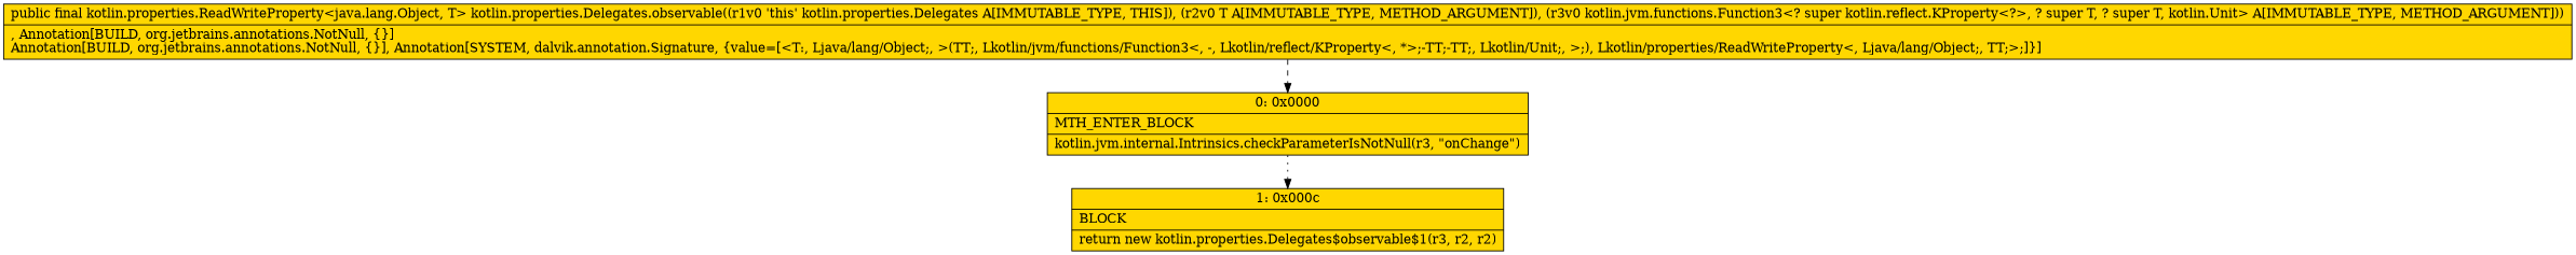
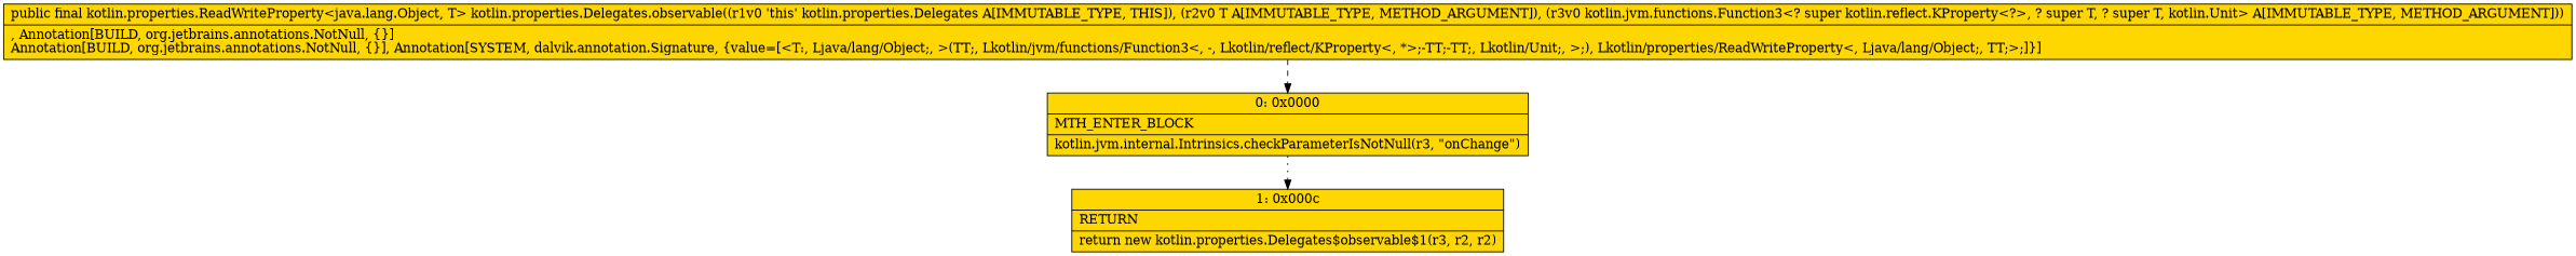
  digraph {
    node [shape=record style=filled fillcolor=gold]
    n1 [label="{0\:\ 0x0000|MTH_ENTER_BLOCK\l|kotlin.jvm.internal.Intrinsics.checkParameterIsNotNull(r3, \"onChange\")\l}"]
-   n2 [label="{1\:\ 0x000c|BLOCK\l|return new kotlin.properties.Delegates$observable$1(r3, r2, r2)\l}"]
+   n2 [label="{1\:\ 0x000c|RETURN\l|return new kotlin.properties.Delegates$observable$1(r3, r2, r2)\l}"]
    n3 [label="{public final kotlin.properties.ReadWriteProperty\<java.lang.Object, T\> kotlin.properties.Delegates.observable((r1v0 'this' kotlin.properties.Delegates A[IMMUTABLE_TYPE, THIS]), (r2v0 T A[IMMUTABLE_TYPE, METHOD_ARGUMENT]), (r3v0 kotlin.jvm.functions.Function3\<? super kotlin.reflect.KProperty\<?\>, ? super T, ? super T, kotlin.Unit\> A[IMMUTABLE_TYPE, METHOD_ARGUMENT]))  | , Annotation[BUILD, org.jetbrains.annotations.NotNull, \{\}]\lAnnotation[BUILD, org.jetbrains.annotations.NotNull, \{\}], Annotation[SYSTEM, dalvik.annotation.Signature, \{value=[\<T:, Ljava\/lang\/Object;, \>(TT;, Lkotlin\/jvm\/functions\/Function3\<, \-, Lkotlin\/reflect\/KProperty\<, *\>;\-TT;\-TT;, Lkotlin\/Unit;, \>;), Lkotlin\/properties\/ReadWriteProperty\<, Ljava\/lang\/Object;, TT;\>;]\}]\l}"]
    n1 -> n2 [style=dotted]
    n3 -> n1 [style=dashed]
  }
